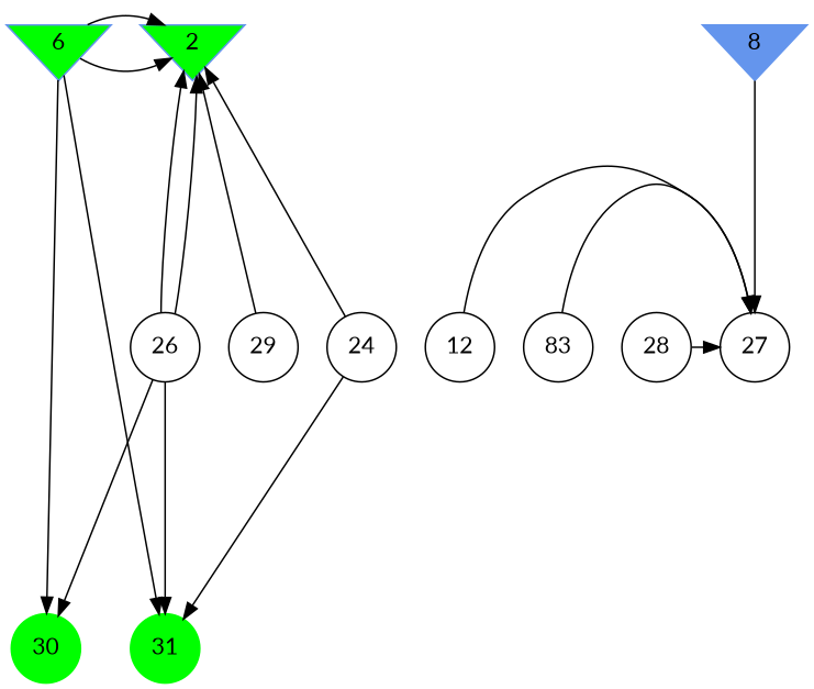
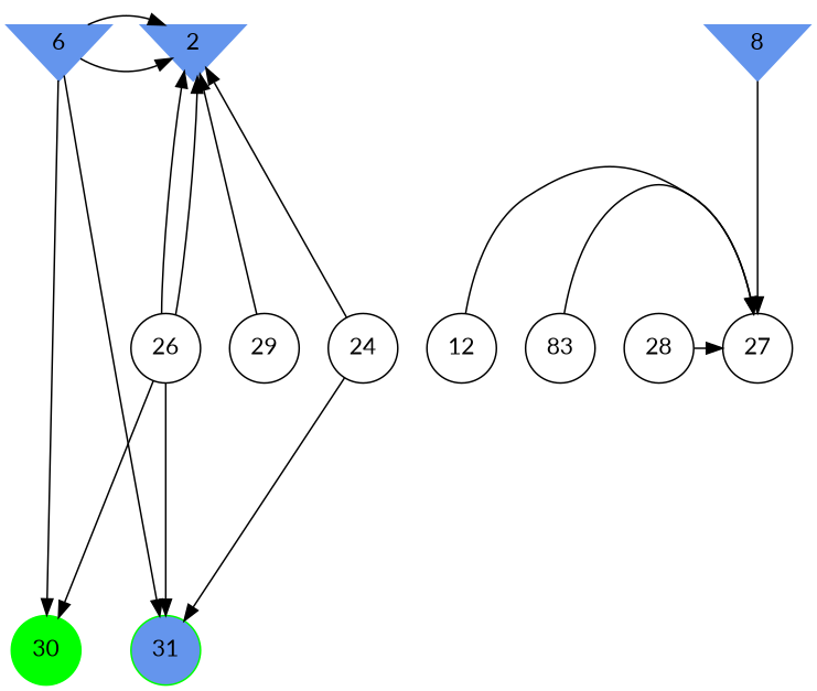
  digraph {
    fontname=Lato
    ranksep=2.0
    node [color=black fontname=Lato shape=circle]
    edge [fontname=Lato]
-   2 [color=cornflowerblue shape=invtriangle style=filled fillcolor=green]
-   6 [color=cornflowerblue shape=invtriangle style=filled fillcolor=green]
+   2 [color=cornflowerblue shape=invtriangle style=filled]
+   6 [color=cornflowerblue shape=invtriangle style=filled]
    8 [color=cornflowerblue shape=invtriangle style=filled]
    12
    n5 [label=83]
    24
    26
    27
    28
    29
    30 [color=green style=filled]
-   31 [color=green style=filled]
+   31 [color=green style=filled fillcolor=cornflowerblue]
    subgraph sub_1 {
      rank=same
      2
      6
      8
    }
    subgraph sub_2 {
      rank=same
      12
      n5
      24
      26
      27
      28
      29
    }
    subgraph sub_3 {
      rank=same
      30
      31
    }
    6 -> 2
    6 -> 2
    6 -> 30
    6 -> 31
    8 -> 27
    12 -> 27
    n5 -> 27
    24 -> 2
    24 -> 31
    26 -> 2
    26 -> 2
    26 -> 30
    26 -> 31
    28 -> 27
    29 -> 2
  }
